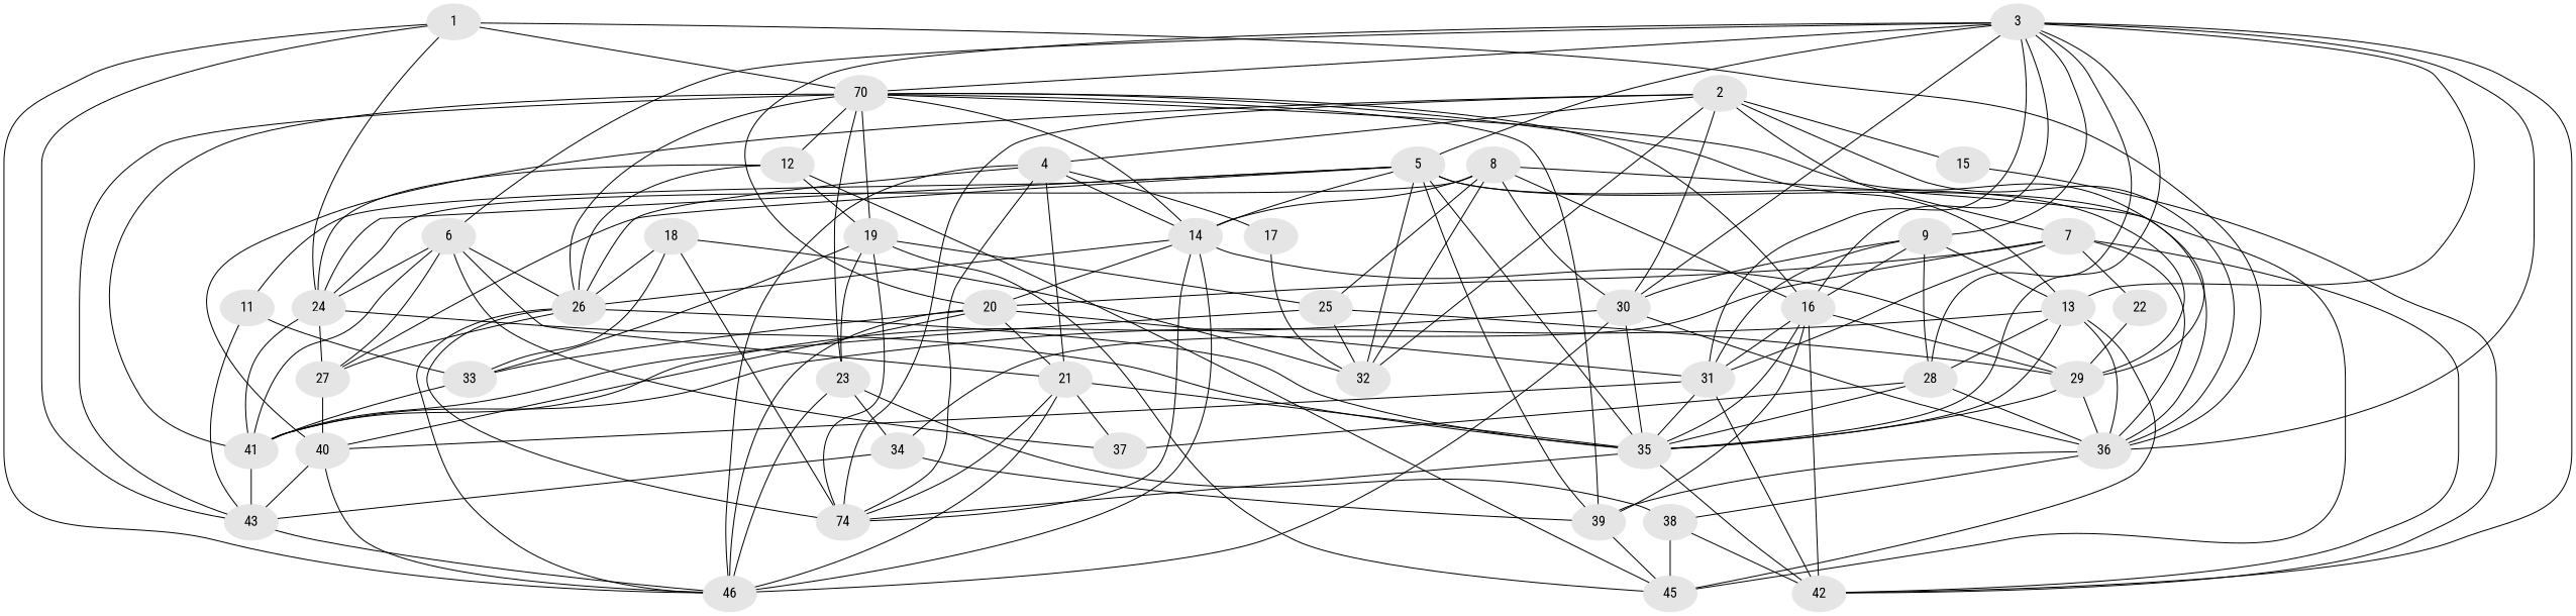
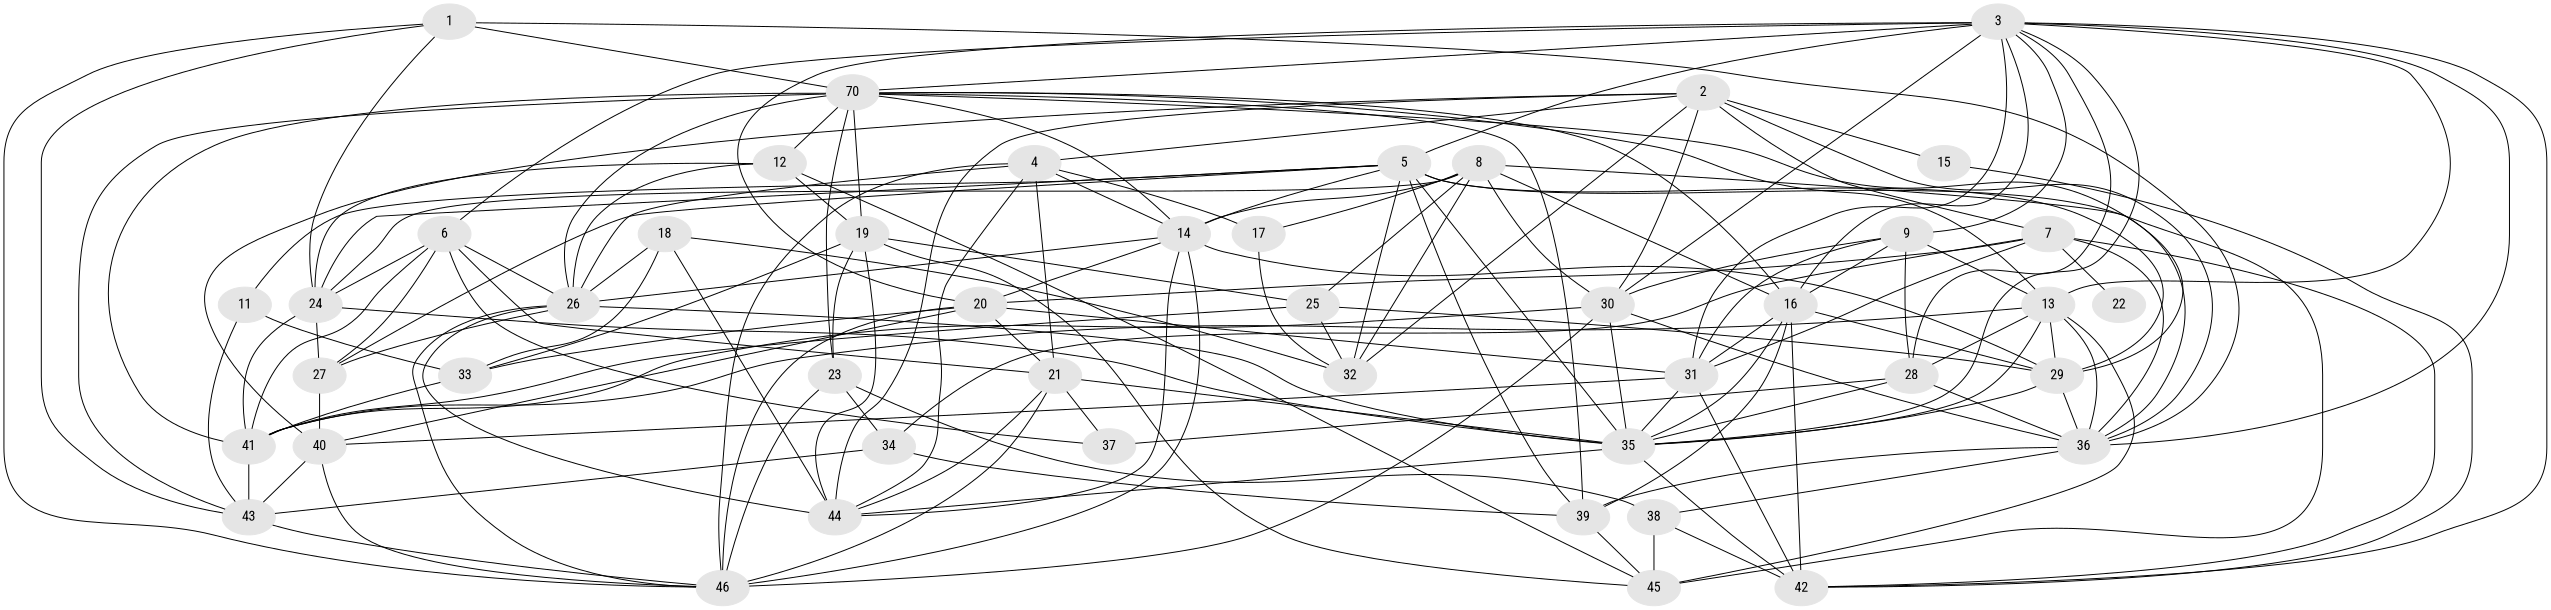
  graph {
    fontname="Roboto Condensed"
    node [color=gray90 fontname="Roboto Condensed" style=filled]
    edge [fontname="Roboto Condensed" weight=1.0]
    n1 [label=70]
    1
    24
    36
    43
    46
    5
    32
    35
    14
    11
    27
    29
    39
    45
    13
    16
    26
    41
    12
    19
    23
    38
    2
    4
    7
    15
    30
    40
-   44 [label=74]
+   44
    17
    21
    20
    31
    42
    22
    34
    3
    6
    9
    28
    37
    33
    8
    25
    18
    n1 -- 43
    n1 -- 14
    n1 -- 29
    n1 -- 39
    n1 -- 13
    n1 -- 16
    n1 -- 26
    n1 -- 41
    n1 -- 12
    n1 -- 19
    n1 -- 23
    1 -- n1 [weight=2.0]
    1 -- 24
    1 -- 36
    1 -- 43
    1 -- 46
    24 -- 35 [weight=2.0]
    24 -- 27 [weight=2.0]
    24 -- 41 [weight=2.0]
    36 -- 39 [weight=2.0]
    36 -- 38
    43 -- 46
    5 -- 24
    5 -- 32
    5 -- 35
    5 -- 14 [weight=2.0]
    5 -- 11
    5 -- 27
    5 -- 29 [weight=2.0]
    5 -- 39
    5 -- 45 [weight=2.0]
    35 -- 44
    35 -- 42
    14 -- 46 [weight=2.0]
    14 -- 29
    14 -- 26
    14 -- 44
    14 -- 20
    11 -- 43
    11 -- 33
    27 -- 40
    29 -- 36
    29 -- 35
    39 -- 45
    13 -- 36
    13 -- 35
    13 -- 45
    13 -- 41 [weight=2.0]
    13 -- 28
    16 -- 35
    16 -- 29
    16 -- 39
    16 -- 31
    16 -- 42
    26 -- 46
    26 -- 35 [weight=2.0]
    26 -- 27
    26 -- 44 [weight=2.0]
    41 -- 43
    12 -- 24
    12 -- 45
    12 -- 26
    12 -- 19
    19 -- 45
    19 -- 23
    19 -- 44
    19 -- 33 [weight=2.0]
    19 -- 25
    23 -- 46
    23 -- 38
    23 -- 34
    38 -- 45
    38 -- 42
    2 -- 36
    2 -- 32
    2 -- 4
    2 -- 7
    2 -- 15 [weight=2.0]
    2 -- 30
    2 -- 40
    2 -- 44
    4 -- 46
    4 -- 14
    4 -- 26
    4 -- 44
    4 -- 17
    4 -- 21 [weight=2.0]
    7 -- 36
    7 -- 20
    7 -- 31
    7 -- 42
    7 -- 22 [weight=2.0]
    7 -- 34
    15 -- 42
    30 -- 36
    30 -- 46
    30 -- 35
    30 -- 41
    40 -- 43
    40 -- 46
    17 -- 32
    21 -- 46 [weight=2.0]
    21 -- 35
    21 -- 44
    21 -- 37
    20 -- 46
    20 -- 40
    20 -- 21
    20 -- 31
    20 -- 33
    31 -- 35
    31 -- 40
    31 -- 42 [weight=2.0]
-   22 -- 29 [weight=3.0]
+   13 -- 29 [weight=3.0]
    34 -- 43
    34 -- 39
    3 -- n1
    3 -- 36
    3 -- 5
    3 -- 35
    3 -- 13
    3 -- 16
    3 -- 30
    3 -- 20 [weight=2.0]
    3 -- 31 [weight=2.0]
    3 -- 42
    3 -- 6
    3 -- 9
    3 -- 28
    6 -- 24
    6 -- 27
    6 -- 26 [weight=2.0]
    6 -- 41
    6 -- 21
    6 -- 37
    9 -- 13
    9 -- 16
    9 -- 30
    9 -- 31
    9 -- 28
    28 -- 36
    28 -- 35
    28 -- 37
    33 -- 41
    8 -- 24
    8 -- 36
    8 -- 32 [weight=2.0]
    8 -- 14
    8 -- 16
    8 -- 30 [weight=2.0]
+   8 -- 17
    8 -- 25
    25 -- 32
    25 -- 29
    25 -- 41
    18 -- 32 [weight=2.0]
    18 -- 26 [weight=2.0]
    18 -- 44
    18 -- 33
  }
